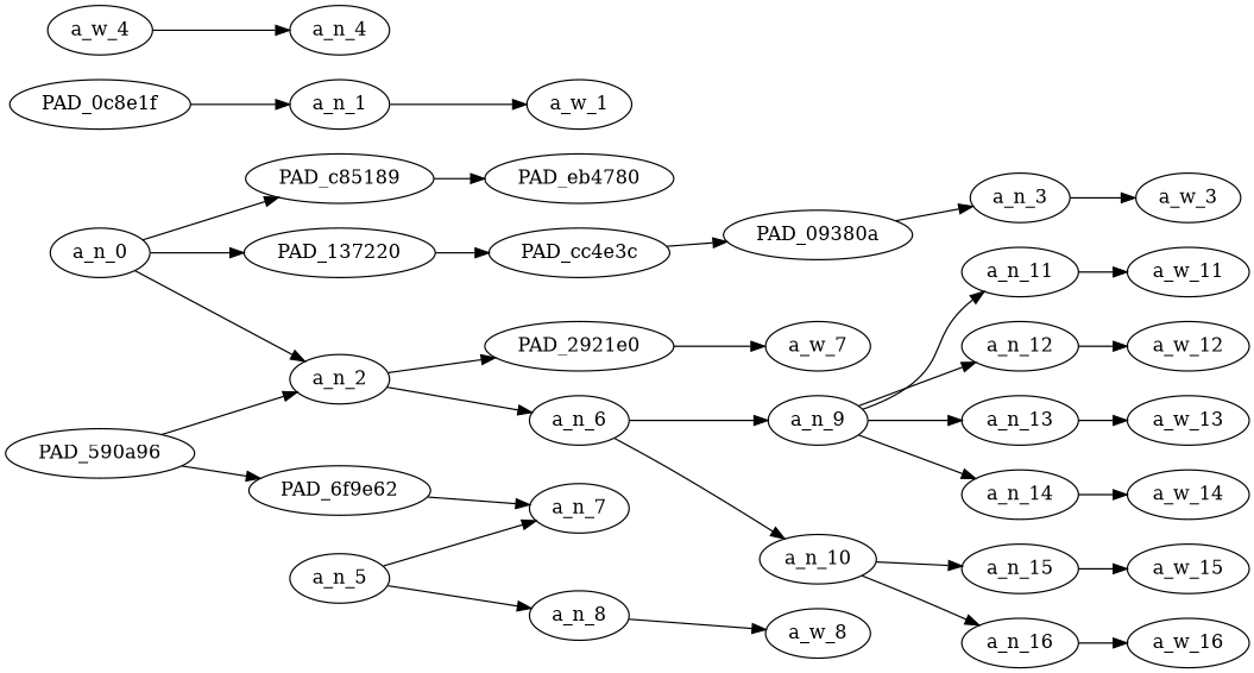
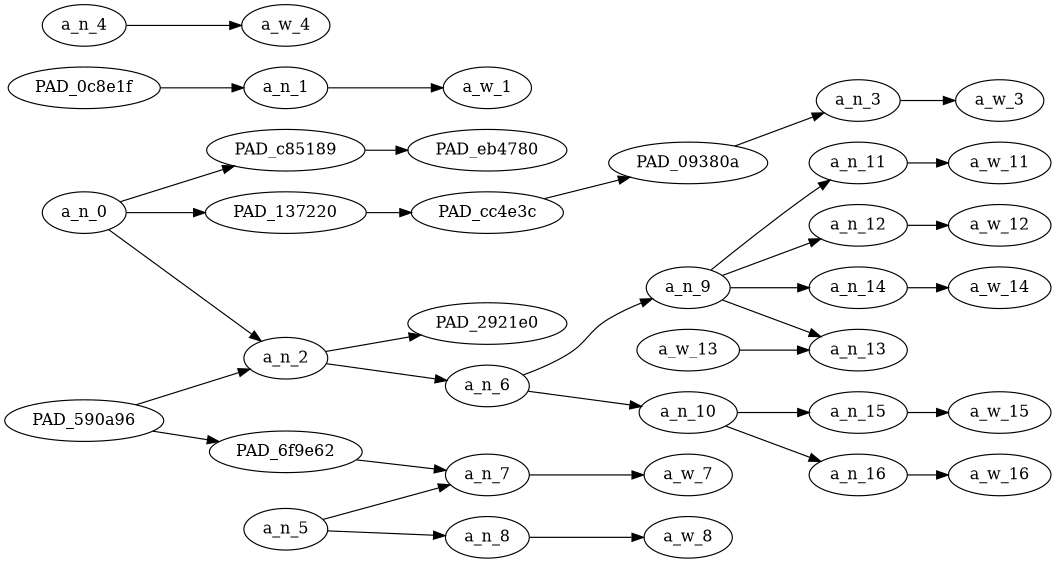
  strict digraph {
    fontname="DejaVu Serif"
    rankdir=LR
    node [div_dir=1 fontname="DejaVu Serif" index=0 level=1 text_span="[0]" value=0.06227674]
    edge [fontname="DejaVu Serif"]
    a_n_0 [level=5 text_span="[0, 1, 2, 3, 4, 5, 6, 7, 8, 9, 10]" value=0.99999998]
    PAD_c85189 [level=4]
    PAD_137220 [div_dir=-1 index=2 level=4 text_span="[10]" value=0.06206469]
    a_n_2 [index=1 level=4 text_span="[1, 2, 3, 4, 5, 6, 7, 8, 9]" value=0.87418663]
    PAD_eb4780 [level=3]
    PAD_cc4e3c [div_dir=-1 index=4 level=3 text_span="[10]" value=0.06206469]
    PAD_2921e0 [index=2 level=3 text_span="[2, 3]" value=0.11867478]
    a_n_6 [index=3 level=3 text_span="[4, 5, 6, 7, 8, 9]" value=0.70688563]
    PAD_09380a [div_dir=-1 index=5 level=2 text_span="[10]" value=0.06206469]
    PAD_590a96 [div_dir=-1 index=1 level=3 text_span="[1]" value=0.04713324]
    PAD_6f9e62 [div_dir=-1 index=1 level=2 text_span="[1]" value=0.04713324]
    a_n_9 [index=3 level=2 text_span="[4, 5, 6, 7]" value=0.57417213]
    a_n_10 [div_dir=-1 index=4 level=2 text_span="[8, 9]" value=0.13103629]
    PAD_0c8e1f [level=2]
    a_n_1
    a_w_1 [div_dir=0 level=0 value=alex]
    a_n_3 [div_dir=-1 index=10 text_span="[10]" value=0.06206469]
    a_w_3 [div_dir=0 index=10 level=0 text_span="[10]" value=is1]
    a_n_7 [index=2 text_span="[2]" value=0.05697591]
    a_n_5 [index=2 level=2 text_span="[2, 3]" value=0.11867478]
    a_n_8 [index=3 text_span="[3]" value=0.06146763]
    a_n_11 [div_dir=-1 index=4 text_span="[4]" value=0.04773734]
    a_n_12 [index=5 text_span="[5]" value=0.05414964]
    a_n_13 [index=6 text_span="[6]" value=0.12398740]
    a_n_14 [index=7 text_span="[7]" value=0.34622824]
    a_n_15 [div_dir=-1 index=8 text_span="[8]" value=0.07480732]
    a_n_16 [index=9 text_span="[9]" value=0.05605689]
    a_n_4 [div_dir=-1 index=1 text_span="[1]" value=0.04713324]
    a_w_4 [div_dir=0 index=1 level=0 text_span="[1]" value=is]
    a_w_7 [div_dir=0 index=2 level=0 text_span="[2]" value=my]
    a_w_8 [div_dir=0 index=3 level=0 text_span="[3]" value=friend]
    a_w_11 [div_dir=0 index=4 level=0 text_span="[4]" value=not]
    a_w_12 [div_dir=0 index=5 level=0 text_span="[5]" value=a]
    a_w_13 [div_dir=0 index=6 level=0 text_span="[6]" value=stupid]
    a_w_14 [div_dir=0 index=7 level=0 text_span="[7]" value=nigger]
    a_w_15 [div_dir=0 index=8 level=0 text_span="[8]" value=other]
    a_w_16 [div_dir=0 index=9 level=0 text_span="[9]" value=alex1]
    a_n_0 -> PAD_c85189
    a_n_0 -> PAD_137220
    a_n_0 -> a_n_2
    PAD_c85189 -> PAD_eb4780
    PAD_137220 -> PAD_cc4e3c
    a_n_2 -> PAD_2921e0
    a_n_2 -> a_n_6
    PAD_cc4e3c -> PAD_09380a
    a_n_6 -> a_n_9
    a_n_6 -> a_n_10
    PAD_09380a -> a_n_3
    PAD_590a96 -> a_n_2
    PAD_590a96 -> PAD_6f9e62
    PAD_6f9e62 -> a_n_7
    a_n_9 -> a_n_11
    a_n_9 -> a_n_12
    a_n_9 -> a_n_13
    a_n_9 -> a_n_14
    a_n_10 -> a_n_15
    a_n_10 -> a_n_16
    PAD_0c8e1f -> a_n_1
    a_n_1 -> a_w_1
    a_n_3 -> a_w_3
-   PAD_2921e0 -> a_w_7
+   a_n_7 -> a_w_7
    a_n_5 -> a_n_7
    a_n_5 -> a_n_8
    a_n_8 -> a_w_8
    a_n_11 -> a_w_11
    a_n_12 -> a_w_12
-   a_n_13 -> a_w_13
+   a_w_13 -> a_n_13
    a_n_14 -> a_w_14
    a_n_15 -> a_w_15
    a_n_16 -> a_w_16
-   a_w_4 -> a_n_4
+   a_n_4 -> a_w_4
  }
